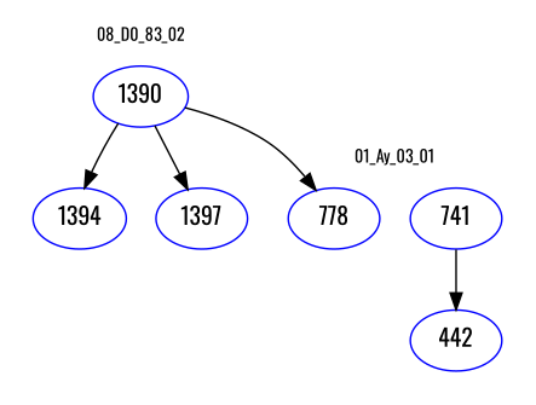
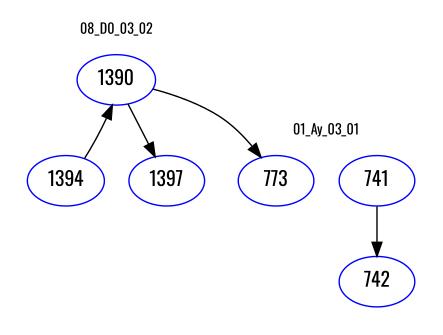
  digraph {
    fontname=Oswald
    node [color=blue fontname=Oswald]
    edge [color=black fontname=Oswald]
    n1 [label=741]
-   n2 [label=442]
-   n3 [label=778]
+   n2 [label=742]
+   n3 [label=773]
    n4 [label=1390]
    n5 [label=1394]
    n6 [label=1397]
    subgraph cluster_1 {
      color=white
      fontsize=10
      label="01_Ay_03_01"
      n1
      n2
      n3
    }
    subgraph cluster_2 {
      color=white
      fontsize=10
-     label="08_D0_83_02"
+     label="08_D0_03_02"
      n4
      n5
      n6
    }
    n1 -> n2
    n4 -> n3
-   n4 -> n5
+   n5 -> n4
    n4 -> n6
  }
